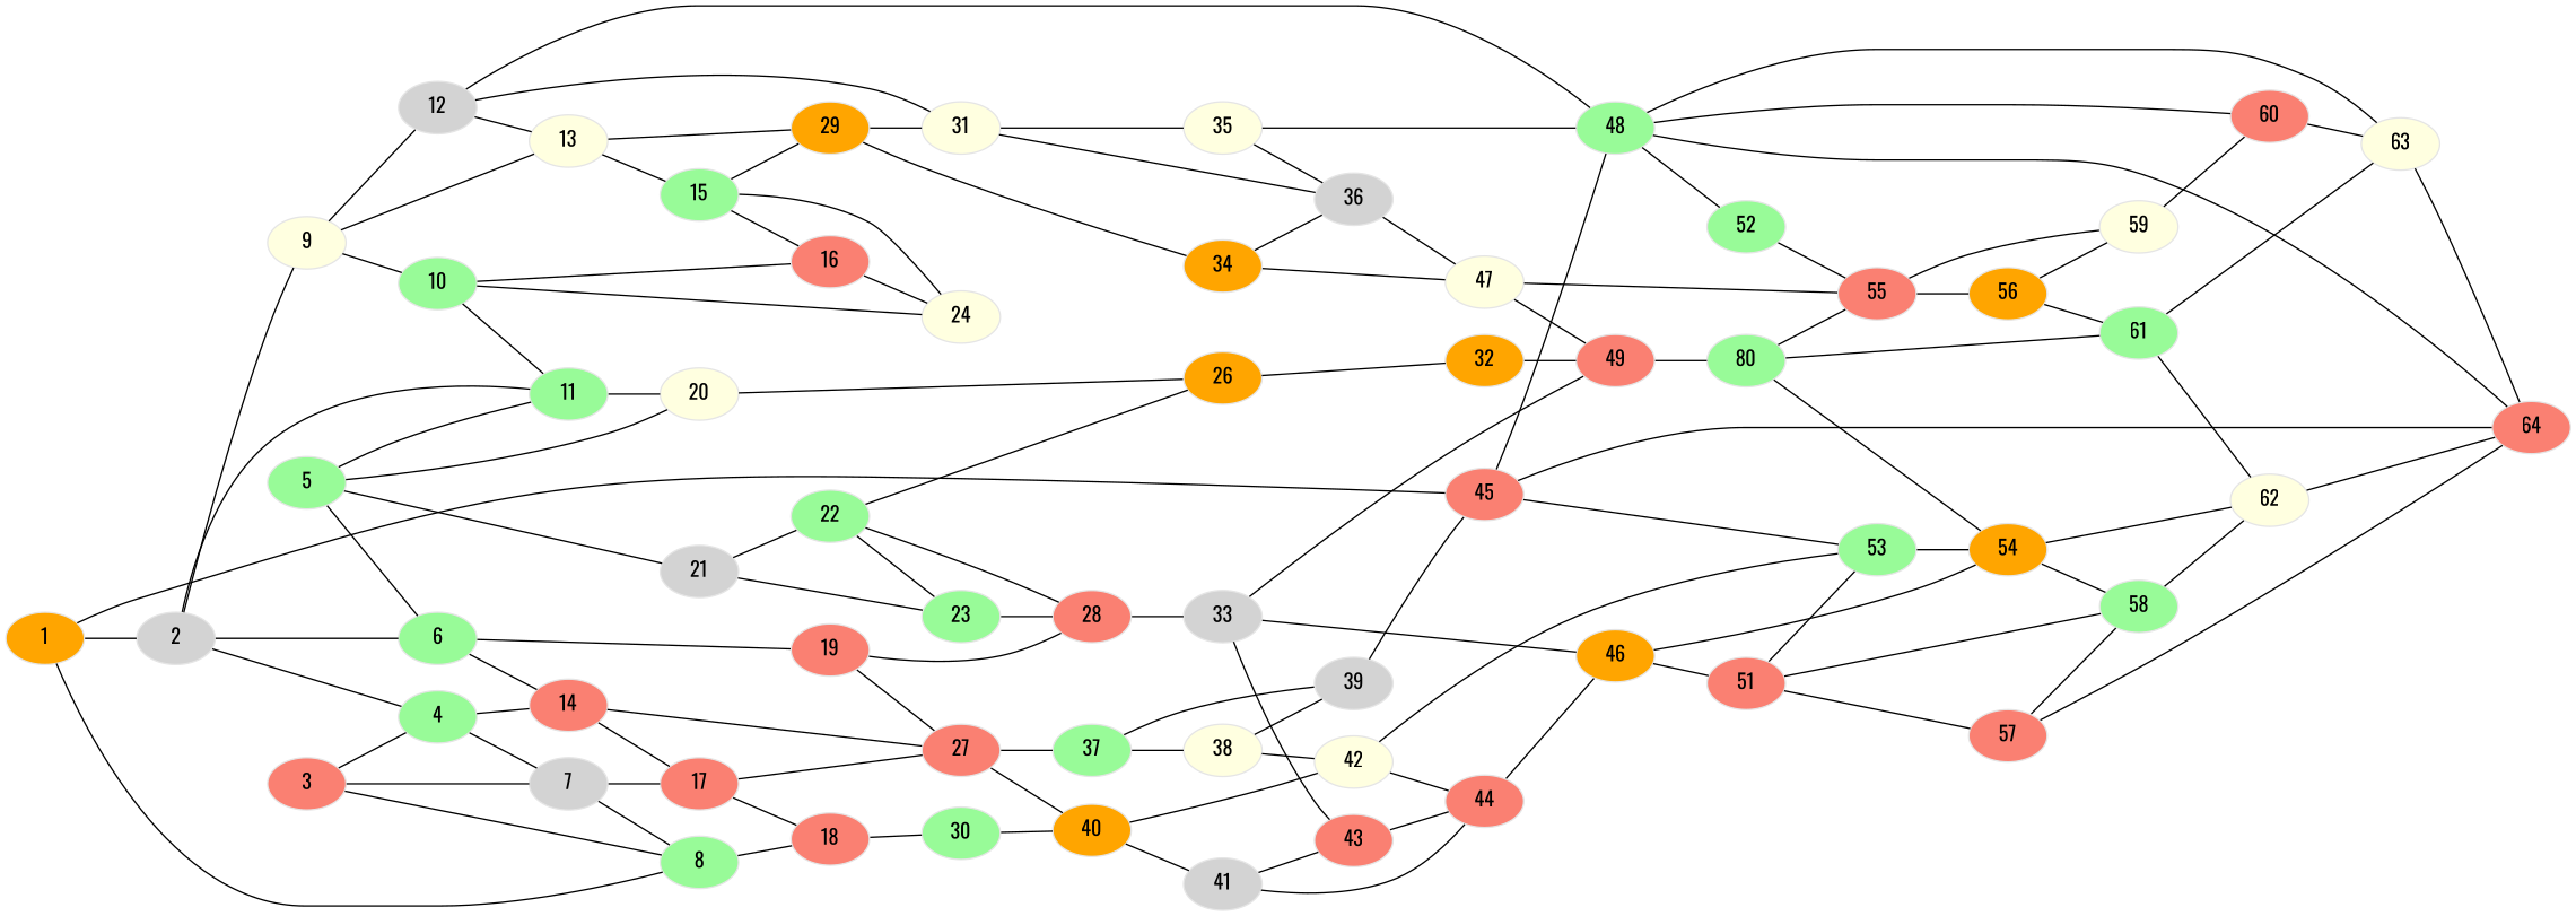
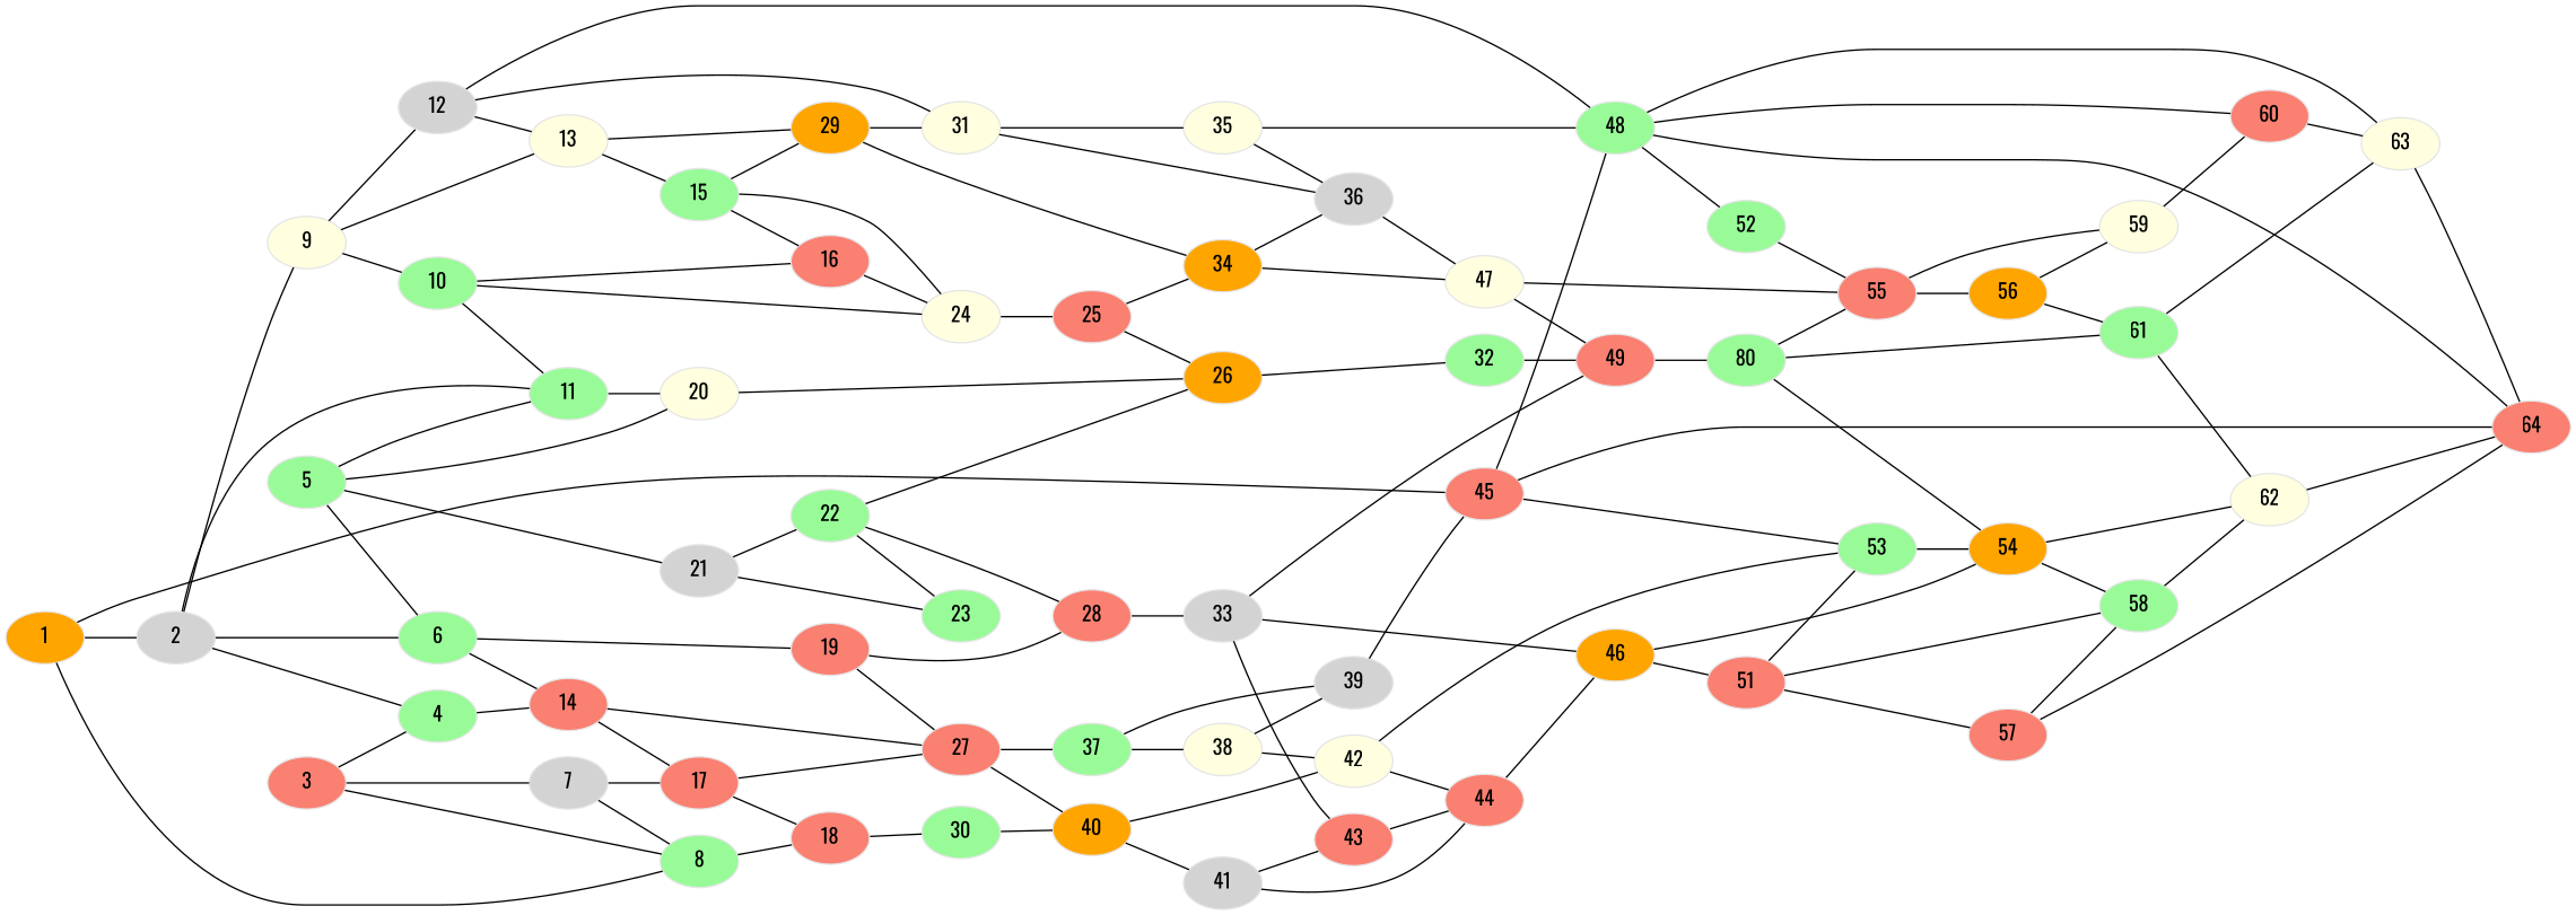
  graph {
    fontname=Oswald
    rankdir=LR
    node [color=gray90 fillcolor=palegreen fontname=Oswald style=filled]
    edge [fontname=Oswald weight=1.0]
    1 [fillcolor=orange]
    2 [fillcolor=lightgrey]
    8
    45 [fillcolor=salmon]
    4
    6
    9 [fillcolor=lightyellow]
    11
    18 [fillcolor=salmon]
    48
    53
    64 [fillcolor=salmon]
    7 [fillcolor=lightgrey]
    14 [fillcolor=salmon]
    19 [fillcolor=salmon]
    10
    12 [fillcolor=lightgrey]
    13 [fillcolor=lightyellow]
    20 [fillcolor=lightyellow]
    3 [fillcolor=salmon]
    17 [fillcolor=salmon]
    27 [fillcolor=salmon]
    5
    21 [fillcolor=lightgrey]
    26 [fillcolor=orange]
    22
    23
    28 [fillcolor=salmon]
    30
    16 [fillcolor=salmon]
    24 [fillcolor=lightyellow]
    31 [fillcolor=lightyellow]
    15
    29 [fillcolor=orange]
+   25 [fillcolor=salmon]
    35 [fillcolor=lightyellow]
    36 [fillcolor=lightgrey]
    52
    60 [fillcolor=salmon]
    63 [fillcolor=lightyellow]
    34 [fillcolor=orange]
    40 [fillcolor=orange]
    37
    33 [fillcolor=lightgrey]
-   32 [fillcolor=orange]
+   32
    47 [fillcolor=lightyellow]
    49 [fillcolor=salmon]
    42 [fillcolor=lightyellow]
    41 [fillcolor=lightgrey]
    43 [fillcolor=salmon]
    46 [fillcolor=orange]
    38 [fillcolor=lightyellow]
    39 [fillcolor=lightgrey]
    n54 [label=80]
    44 [fillcolor=salmon]
    51 [fillcolor=salmon]
    54 [fillcolor=orange]
    55 [fillcolor=salmon]
    57 [fillcolor=salmon]
    58
    62 [fillcolor=lightyellow]
    61
    56 [fillcolor=orange]
    59 [fillcolor=lightyellow]
    1 -- 2
    1 -- 8
    1 -- 45
    2 -- 4
    2 -- 6
    2 -- 9
    2 -- 11
    8 -- 18
    45 -- 48
    45 -- 53
    45 -- 64
-   4 -- 7
    4 -- 14
    6 -- 14
    6 -- 19
    9 -- 10
    9 -- 12
    9 -- 13
    11 -- 20
    18 -- 30
    48 -- 64
    48 -- 52
    48 -- 60
    48 -- 63
    53 -- 54
    7 -- 8
    7 -- 17
    14 -- 17
    14 -- 27
    19 -- 27
    19 -- 28
    10 -- 11
    10 -- 16
    10 -- 24
    12 -- 48
    12 -- 13
    12 -- 31
    13 -- 15
    13 -- 29
    20 -- 26
    3 -- 8
    3 -- 4
    3 -- 7
    17 -- 18
    17 -- 27
    27 -- 40
    27 -- 37 [weight=2.0]
    5 -- 6
    5 -- 11
    5 -- 20
    5 -- 21
    21 -- 22
    21 -- 23 [weight=2.0]
    26 -- 32
    22 -- 26
    22 -- 23
    22 -- 28
-   23 -- 28
    28 -- 33
    30 -- 40
    16 -- 24
+   24 -- 25
    31 -- 35
    31 -- 36
    15 -- 16
    15 -- 24
    15 -- 29
    29 -- 31
    29 -- 34
+   25 -- 26
+   25 -- 34
    35 -- 48 [weight=2.0]
    35 -- 36
    36 -- 47
    52 -- 55
    60 -- 63
    63 -- 64
    34 -- 36
    34 -- 47
    40 -- 42
    40 -- 41
    37 -- 38
    37 -- 39
    33 -- 49
    33 -- 43
    33 -- 46
    32 -- 49 [weight=2.0]
    47 -- 49 [weight=2.0]
    47 -- 55 [weight=2.0]
    49 -- n54
    42 -- 53
    42 -- 44
    41 -- 43 [weight=2.0]
    41 -- 44
    43 -- 44
    46 -- 51
    46 -- 54
    38 -- 42
    38 -- 39
    39 -- 45 [weight=2.0]
    n54 -- 54
    n54 -- 55
    n54 -- 61
    44 -- 46
    51 -- 53
    51 -- 57
    51 -- 58
    54 -- 58
    54 -- 62
    55 -- 56
    55 -- 59
    57 -- 64
    57 -- 58
    58 -- 62
    62 -- 64
    61 -- 63
    61 -- 62
    56 -- 61
    56 -- 59
    59 -- 60 [weight=2.0]
  }
